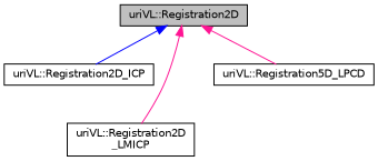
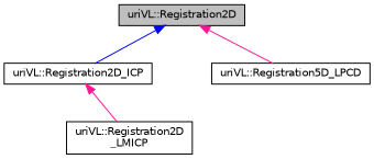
  digraph {
    node [color=black fillcolor=white fontname=Helvetica fontsize=10 shape=record style=filled]
    edge [color=deeppink dir=back fontname=Helvetica fontsize=10 labelfontname=Helvetica labelfontsize=10 style=solid]
    n1 [fillcolor=grey75 fontcolor=black height=0.2 label="uriVL::Registration2D" width=0.4]
    n2 [height=0.2 label="uriVL::Registration2D_ICP" width=0.4]
    n3 [height=0.2 label="uriVL::Registration2D\l_LMICP" width=0.4]
    n4 [height=0.2 label="uriVL::Registration5D_LPCD" width=0.4]
    n1 -> n2 [color=blue]
-   n1 -> n3
+   n2 -> n3
    n1 -> n4
  }
